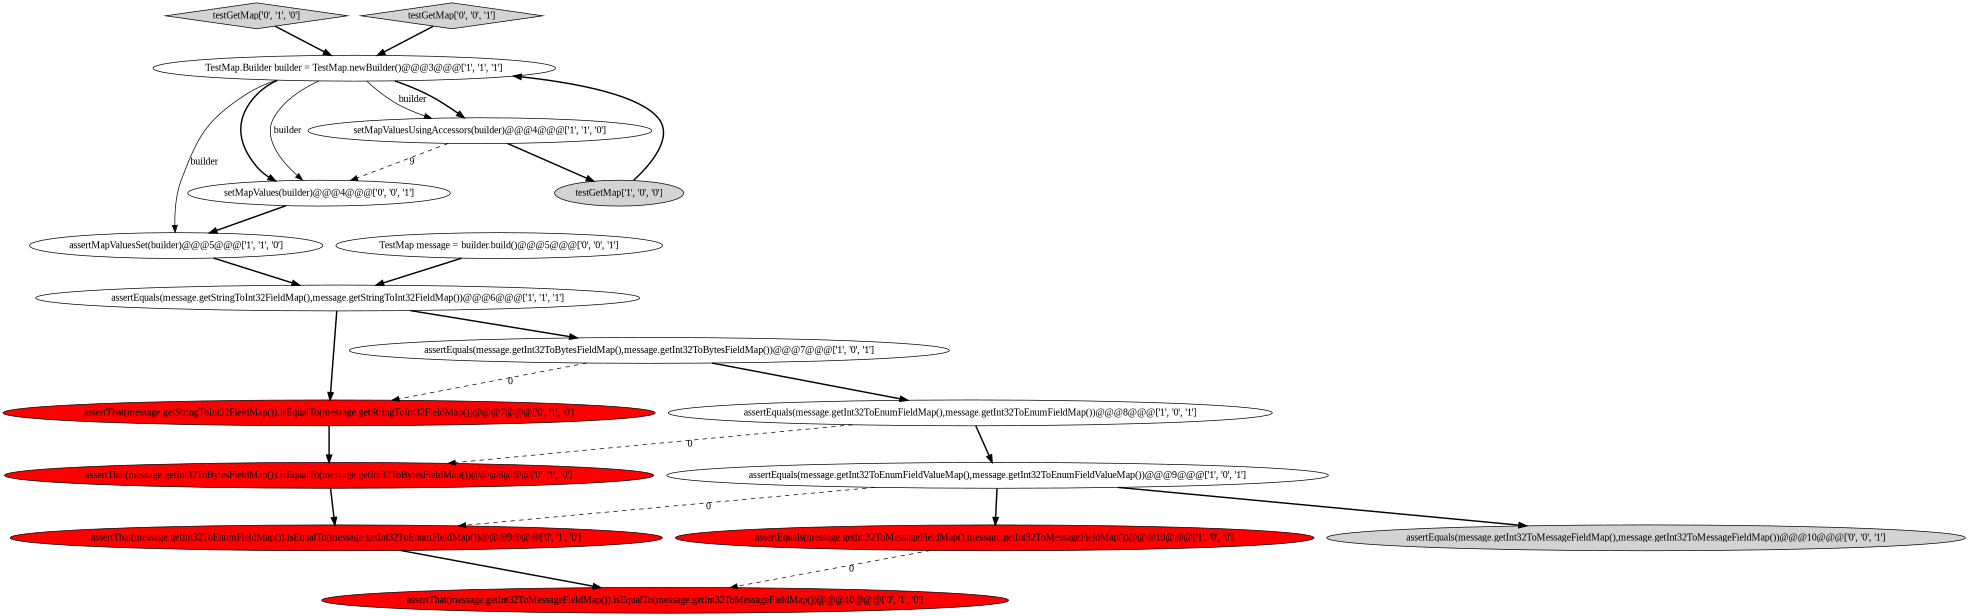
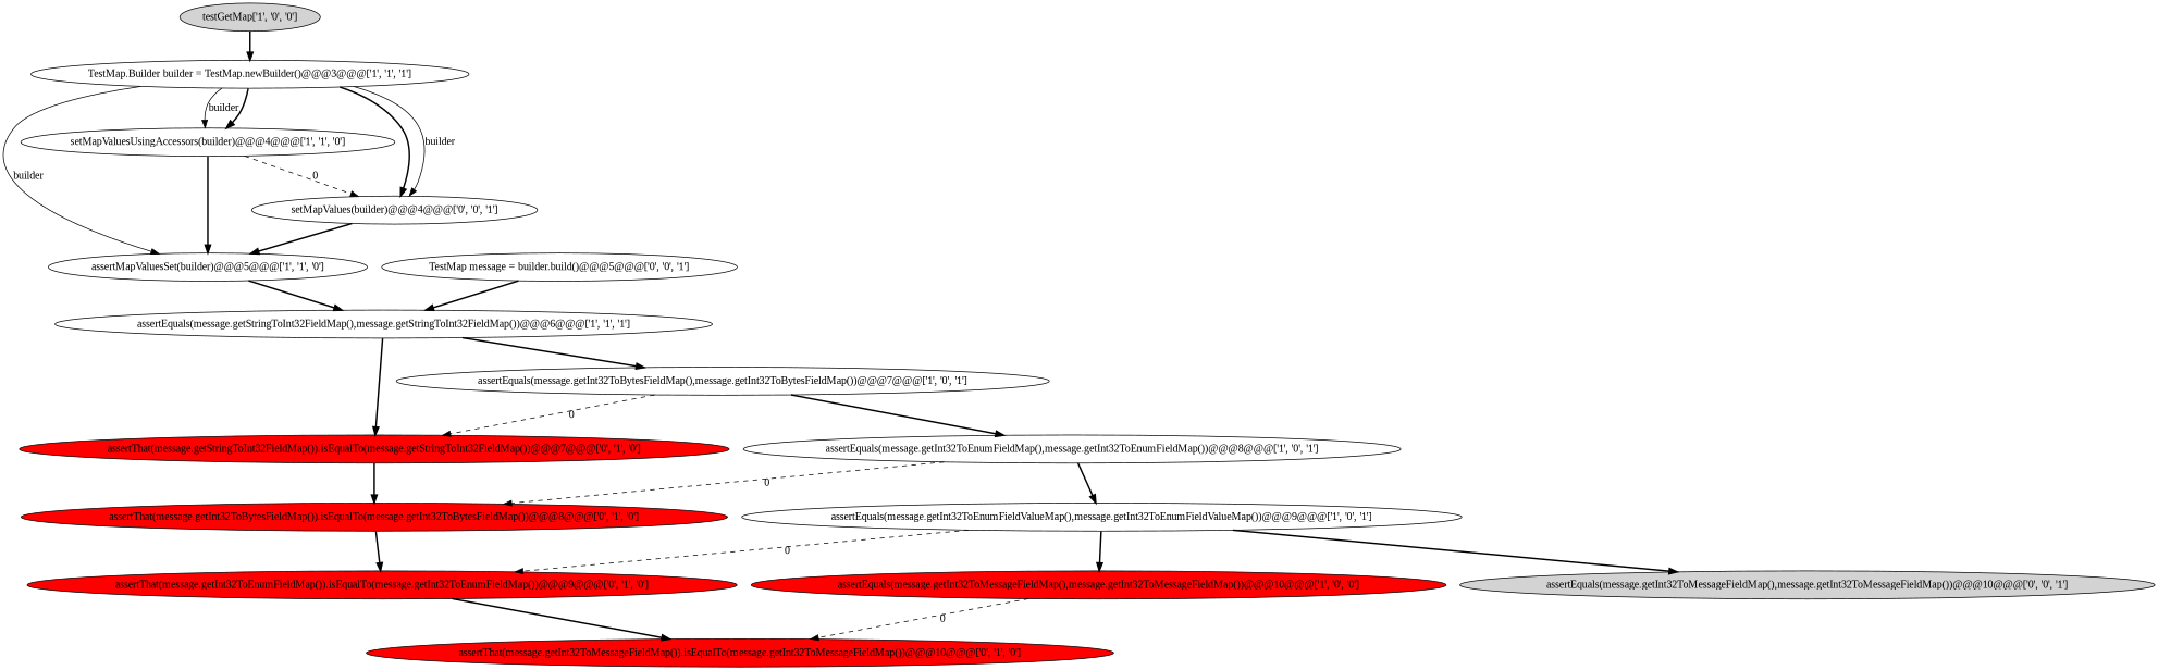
  digraph {
    fontname="Liberation Serif"
    node [fillcolor=white fontname="Liberation Serif" shape=ellipse style=filled]
    edge [fontname="Liberation Serif" style=bold]
    n1 [fillcolor=red label="assertThat(message.getStringToInt32FieldMap()).isEqualTo(message.getStringToInt32FieldMap())@@@7@@@['0', '1', '0']"]
    n2 [fillcolor=red label="assertThat(message.getInt32ToBytesFieldMap()).isEqualTo(message.getInt32ToBytesFieldMap())@@@8@@@['0', '1', '0']"]
    n3 [fillcolor=red label="assertThat(message.getInt32ToEnumFieldMap()).isEqualTo(message.getInt32ToEnumFieldMap())@@@9@@@['0', '1', '0']"]
    n4 [fillcolor=red label="assertThat(message.getInt32ToMessageFieldMap()).isEqualTo(message.getInt32ToMessageFieldMap())@@@10@@@['0', '1', '0']"]
    n5 [fillcolor=red label="assertEquals(message.getInt32ToMessageFieldMap(),message.getInt32ToMessageFieldMap())@@@10@@@['1', '0', '0']"]
-   n6 [fillcolor=lightgray label="testGetMap['0', '1', '0']" shape=diamond]
    n7 [label="TestMap.Builder builder = TestMap.newBuilder()@@@3@@@['1', '1', '1']"]
    n8 [label="setMapValuesUsingAccessors(builder)@@@4@@@['1', '1', '0']"]
    n9 [label="setMapValues(builder)@@@4@@@['0', '0', '1']"]
    n10 [label="assertMapValuesSet(builder)@@@5@@@['1', '1', '0']"]
    n11 [label="TestMap message = builder.build()@@@5@@@['0', '0', '1']"]
    n12 [label="assertEquals(message.getStringToInt32FieldMap(),message.getStringToInt32FieldMap())@@@6@@@['1', '1', '1']"]
    n13 [label="assertEquals(message.getInt32ToBytesFieldMap(),message.getInt32ToBytesFieldMap())@@@7@@@['1', '0', '1']"]
    n14 [label="assertEquals(message.getInt32ToEnumFieldValueMap(),message.getInt32ToEnumFieldValueMap())@@@9@@@['1', '0', '1']"]
    n15 [fillcolor=lightgray label="assertEquals(message.getInt32ToMessageFieldMap(),message.getInt32ToMessageFieldMap())@@@10@@@['0', '0', '1']"]
    n16 [label="assertEquals(message.getInt32ToEnumFieldMap(),message.getInt32ToEnumFieldMap())@@@8@@@['1', '0', '1']"]
    n17 [fillcolor=lightgray label="testGetMap['1', '0', '0']"]
-   n18 [fillcolor=lightgray label="testGetMap['0', '0', '1']" shape=diamond]
    n1 -> n2
    n2 -> n3
    n3 -> n4
    n5 -> n4 [label=0 style=dashed]
-   n6 -> n7
    n7 -> n8 [label=builder style=solid]
    n7 -> n8
    n7 -> n9
    n7 -> n9 [label=builder style=solid]
    n7 -> n10 [label=builder style=solid]
-   n8 -> n9 [label=9 style=dashed]
-   n8 -> n17
+   n8 -> n9 [label=0 style=dashed]
+   n8 -> n10
    n9 -> n10
    n10 -> n12
    n11 -> n12
    n12 -> n1
    n12 -> n13
    n13 -> n1 [label=0 style=dashed]
    n13 -> n16
    n14 -> n3 [label=0 style=dashed]
    n14 -> n5
    n14 -> n15
    n16 -> n2 [label=0 style=dashed]
    n16 -> n14
    n17 -> n7
-   n18 -> n7
  }
